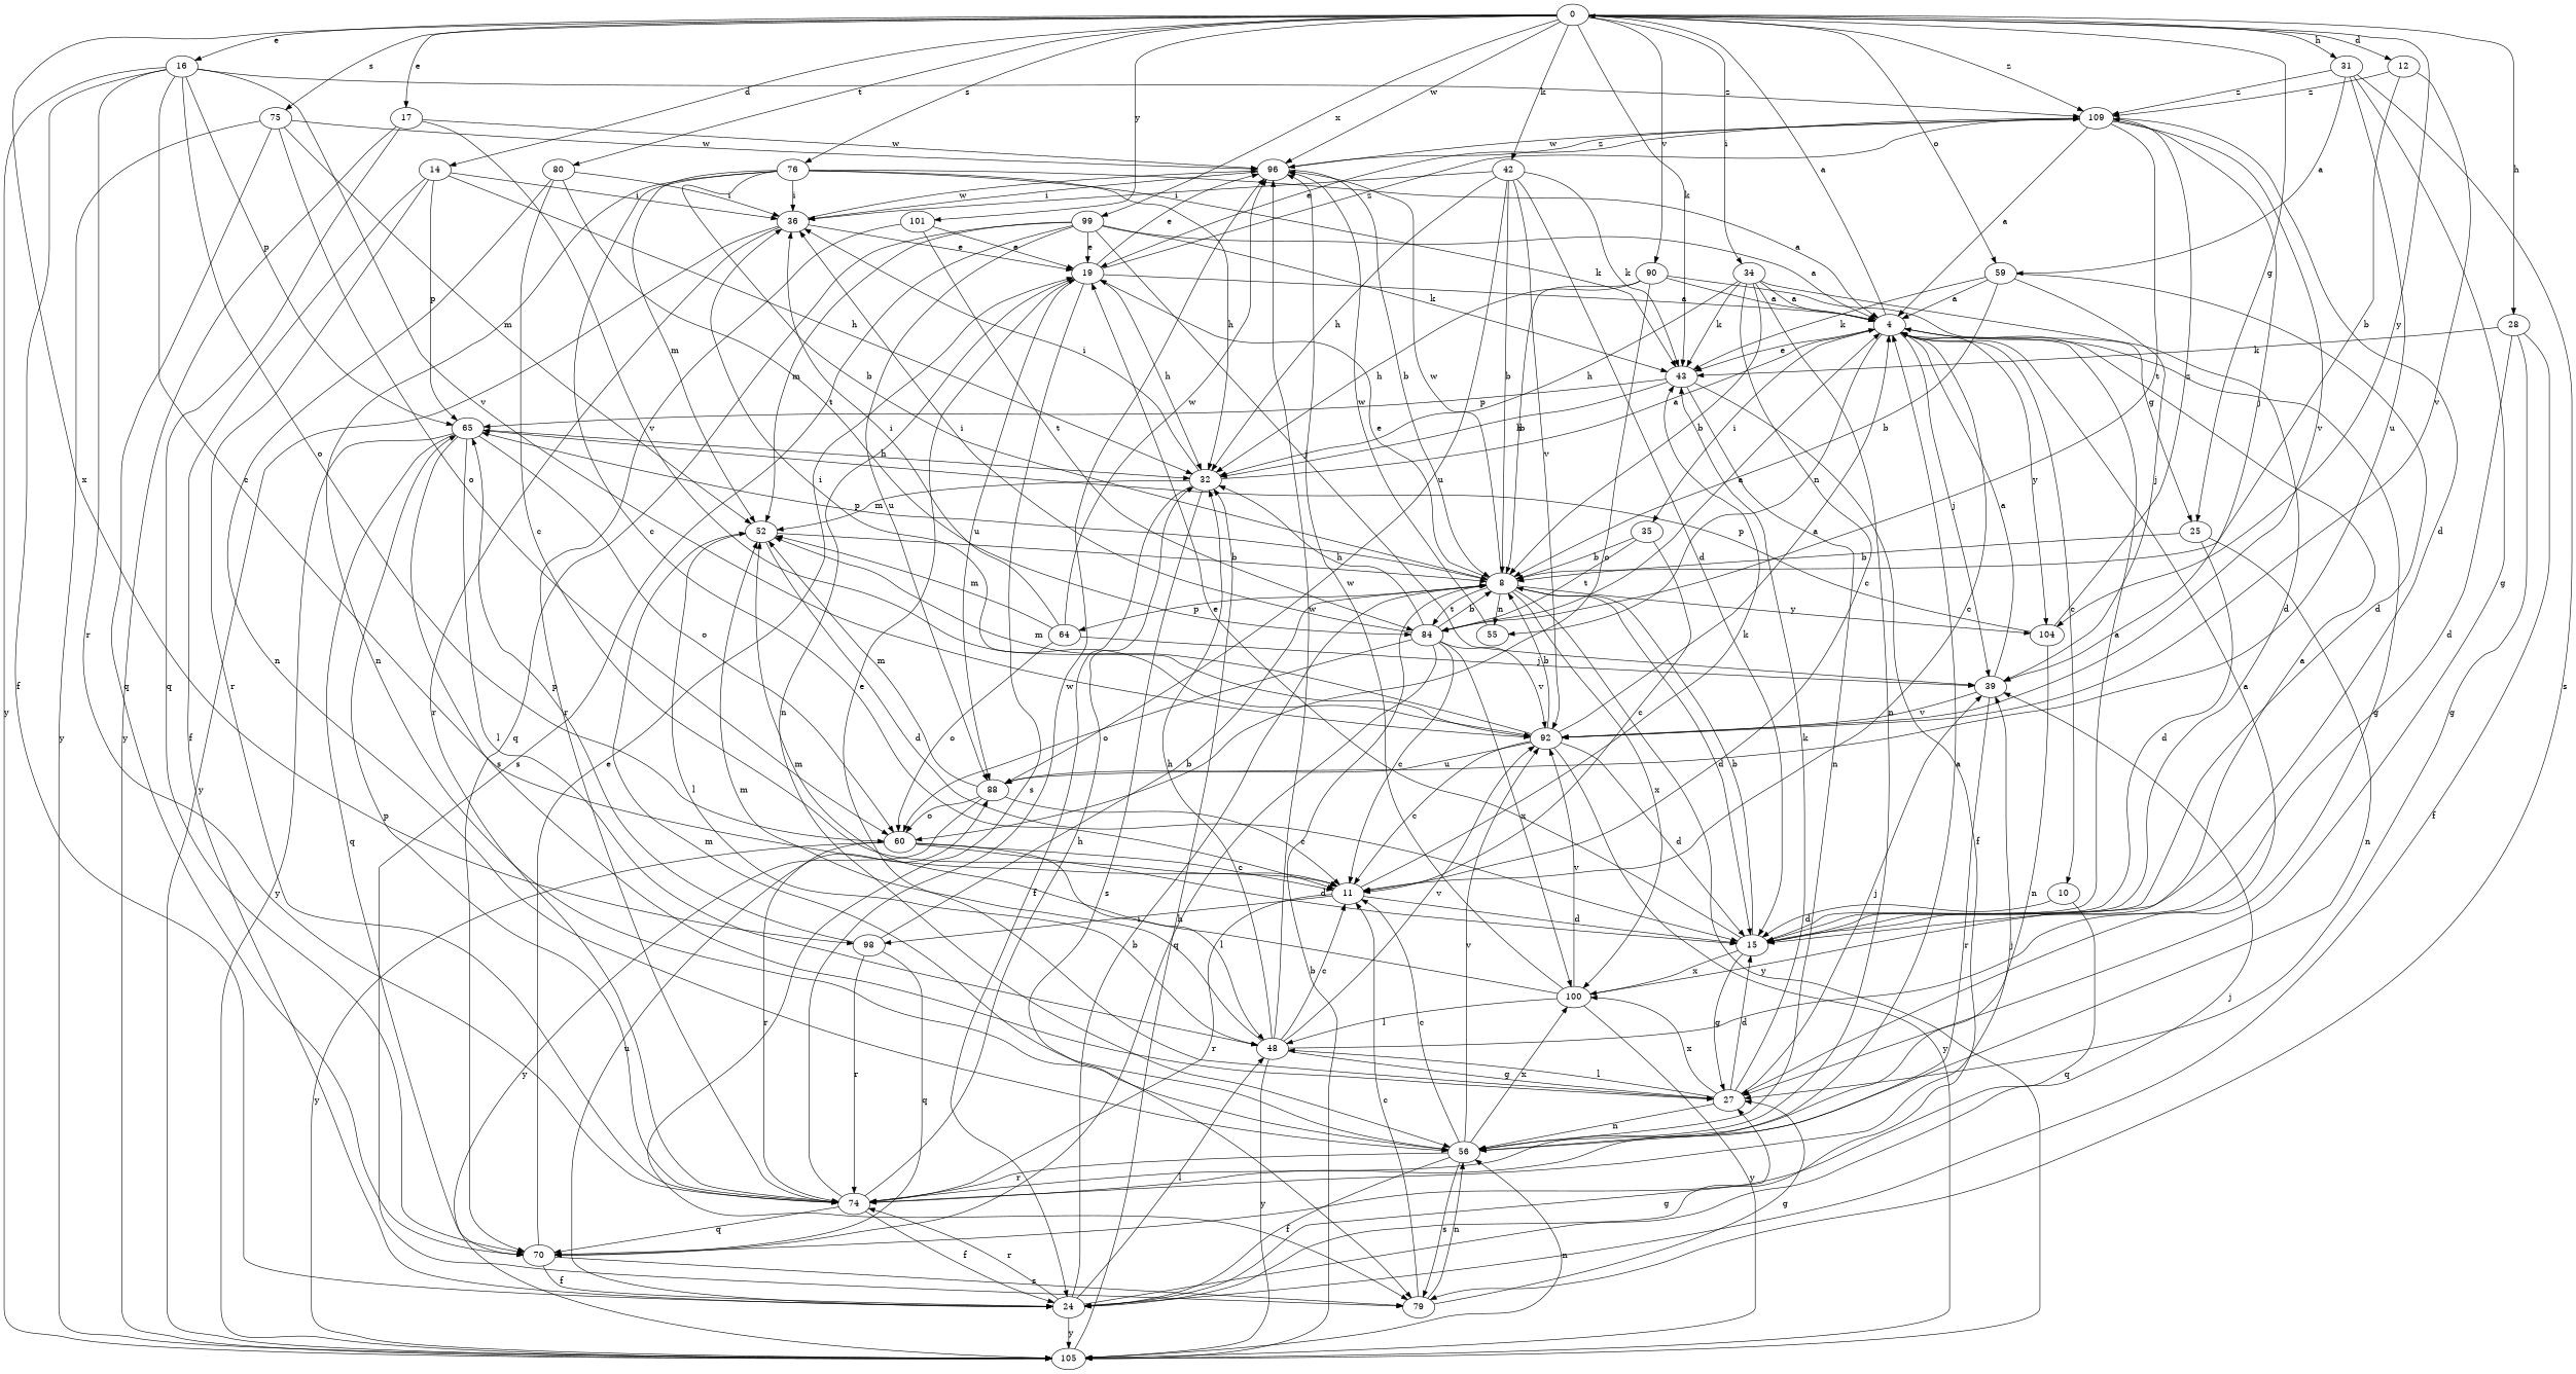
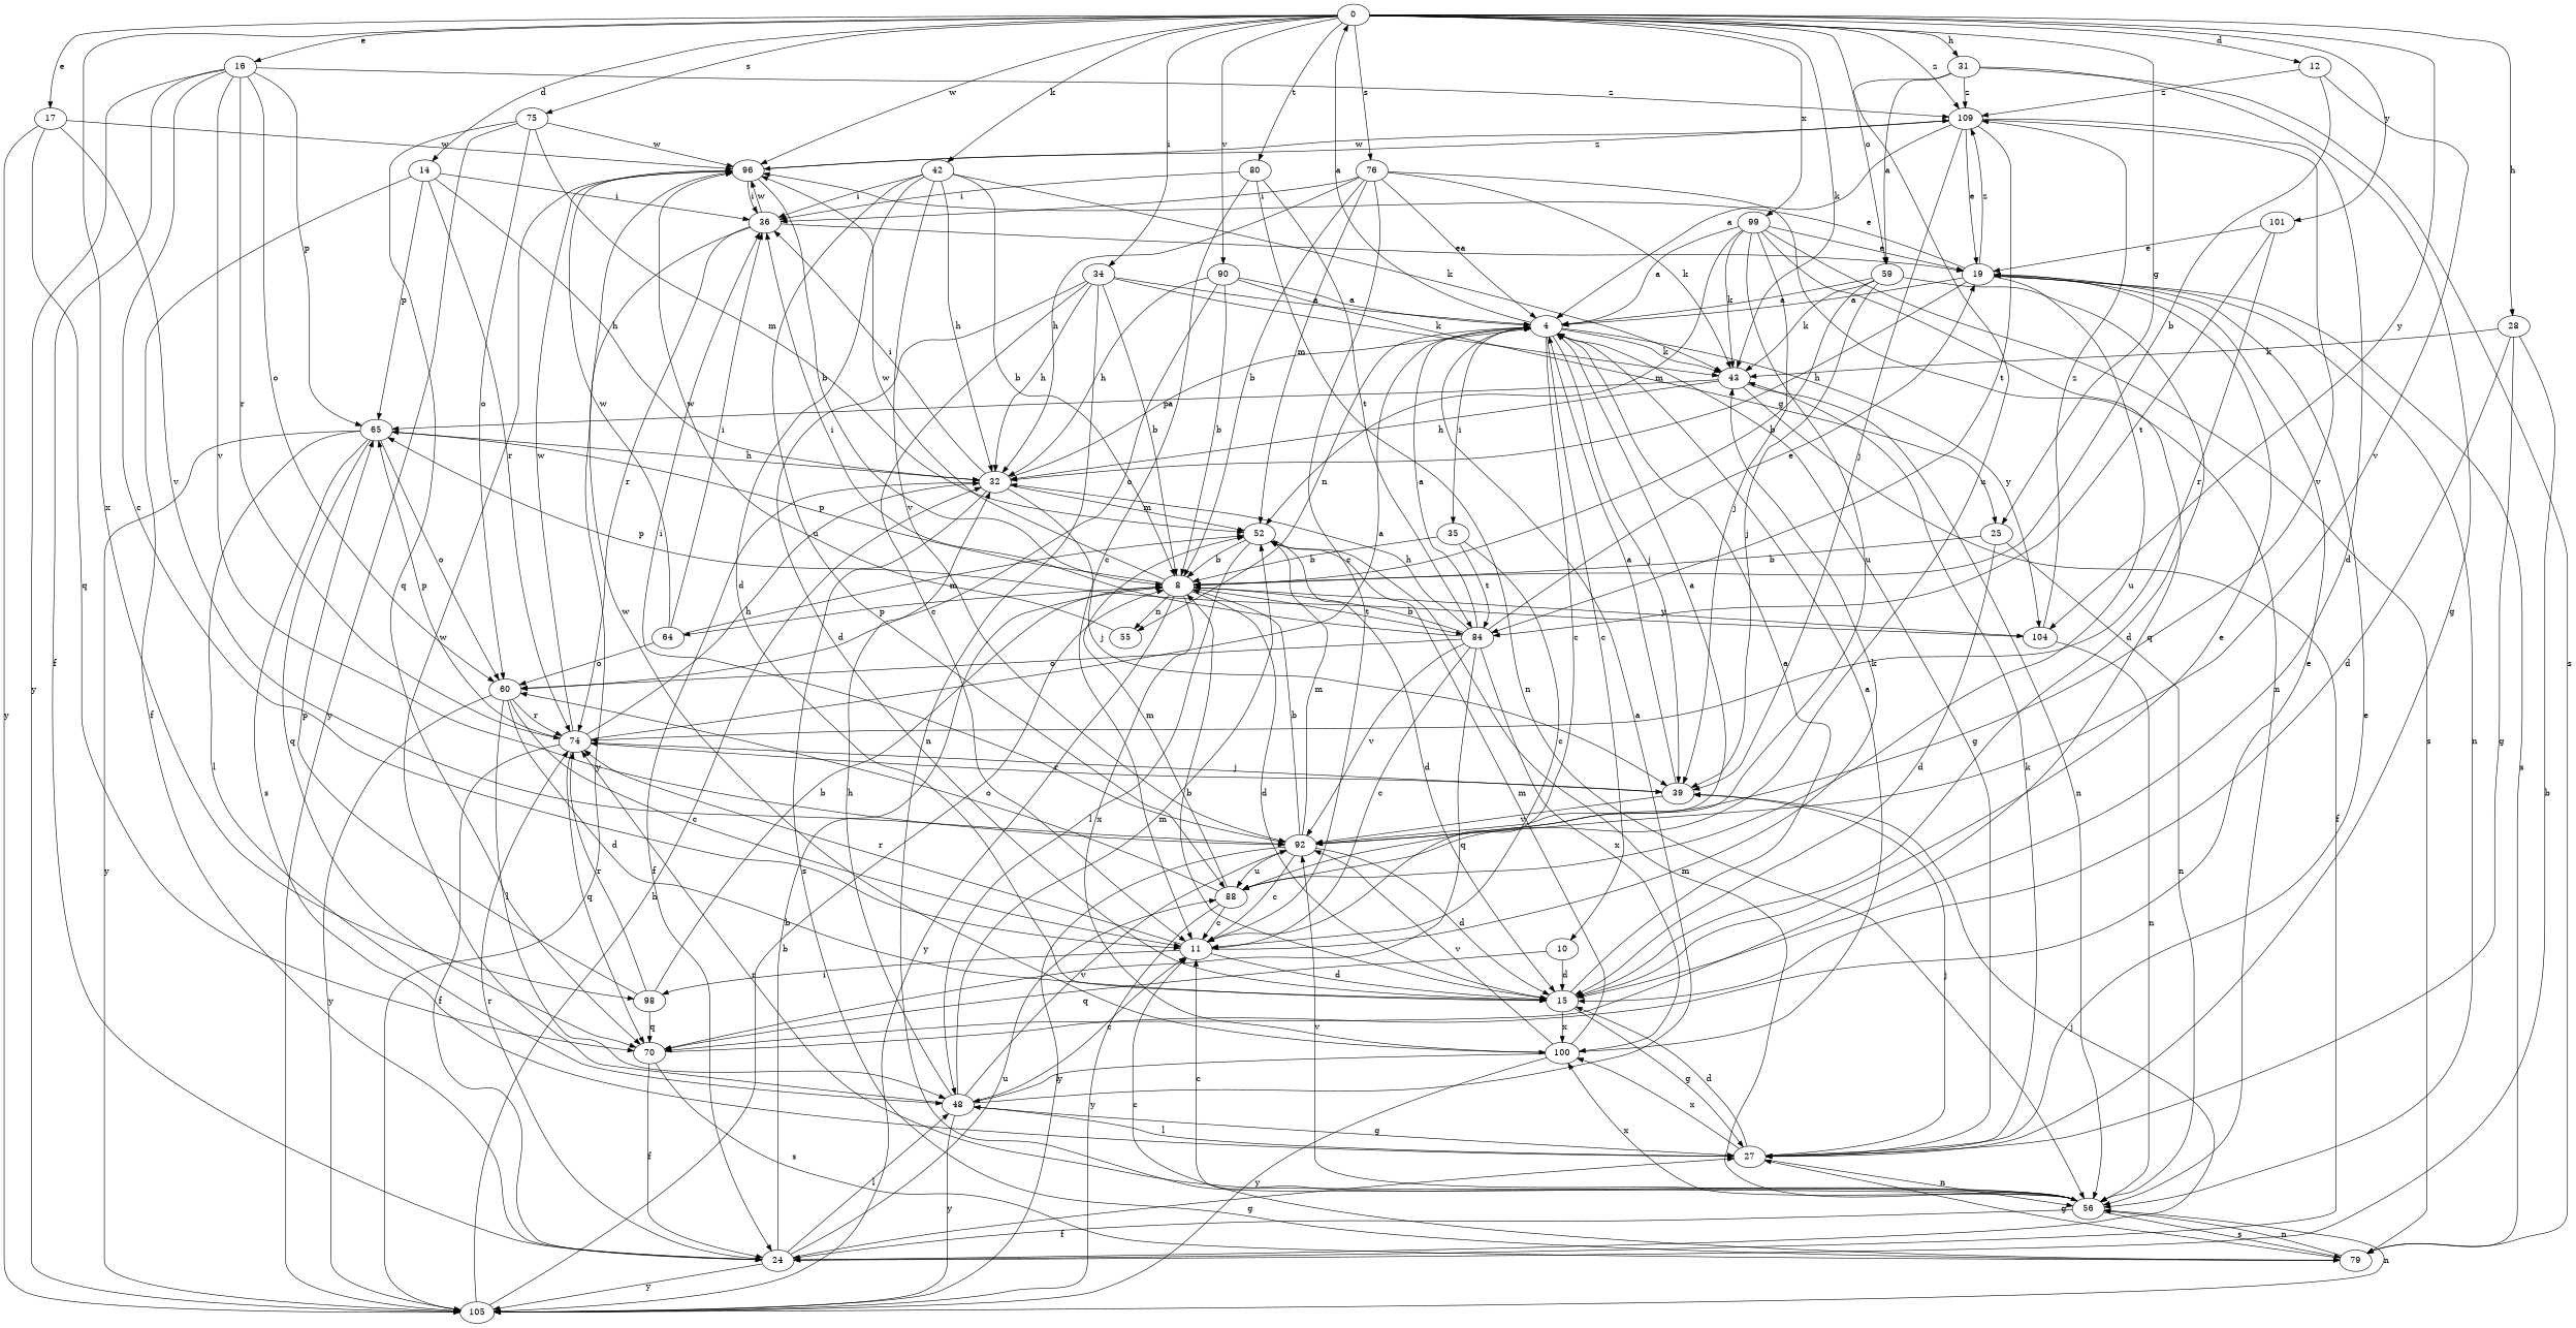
  strict digraph {
    0
    12
    14
    16
    17
    25
    28
    31
    34
    42
    43
    59
    75
    76
    80
    90
    96
    98
    99
    101
    104
    109
    8
    92
    65
    36
    74
    24
    32
    11
    105
    60
    70
    15
    56
    27
    79
    88
    4
    39
    52
    84
    19
    10
    35
    55
    100
    48
    64
    0 -> 12 [label=d]
    0 -> 14 [label=d]
    0 -> 16 [label=e]
    0 -> 17 [label=e]
    0 -> 25 [label=g]
    0 -> 28 [label=h]
    0 -> 31 [label=h]
    0 -> 34 [label=i]
    0 -> 42 [label=k]
    0 -> 43 [label=k]
    0 -> 59 [label=o]
    0 -> 75 [label=s]
    0 -> 76 [label=s]
    0 -> 80 [label=t]
    0 -> 90 [label=v]
    0 -> 96 [label=w]
    0 -> 98 [label=x]
    0 -> 99 [label=x]
    0 -> 101 [label=y]
    0 -> 104 [label=y]
    0 -> 109 [label=z]
    12 -> 109 [label=z]
    12 -> 8 [label=b]
    12 -> 92 [label=v]
    14 -> 65 [label=p]
    14 -> 36 [label=i]
    14 -> 74 [label=r]
    14 -> 24 [label=f]
    14 -> 32 [label=h]
    16 -> 109 [label=z]
    16 -> 92 [label=v]
    16 -> 65 [label=p]
    16 -> 74 [label=r]
    16 -> 24 [label=f]
    16 -> 11 [label=c]
    16 -> 105 [label=y]
    16 -> 60 [label=o]
    17 -> 96 [label=w]
    17 -> 92 [label=v]
    17 -> 105 [label=y]
    17 -> 70 [label=q]
    25 -> 8 [label=b]
    25 -> 15 [label=d]
    25 -> 56 [label=n]
    28 -> 43 [label=k]
-   28 -> 24 [label=f]
+   28 -> 24 [label=b]
    28 -> 15 [label=d]
    28 -> 27 [label=g]
    31 -> 59 [label=a]
    31 -> 109 [label=z]
    31 -> 27 [label=g]
    31 -> 79 [label=s]
    31 -> 88 [label=u]
    34 -> 43 [label=k]
    34 -> 8 [label=b]
    34 -> 32 [label=h]
    34 -> 11 [label=c]
    34 -> 15 [label=d]
    34 -> 56 [label=n]
    34 -> 4 [label=a]
    42 -> 43 [label=k]
    42 -> 8 [label=b]
    42 -> 92 [label=v]
    42 -> 36 [label=i]
    42 -> 32 [label=h]
    42 -> 15 [label=d]
    42 -> 88 [label=u]
    43 -> 65 [label=p]
    43 -> 24 [label=f]
    43 -> 32 [label=h]
    43 -> 56 [label=n]
    59 -> 43 [label=k]
    59 -> 8 [label=b]
    59 -> 15 [label=d]
    59 -> 4 [label=a]
    59 -> 39 [label=j]
    75 -> 96 [label=w]
    75 -> 105 [label=y]
    75 -> 60 [label=o]
    75 -> 70 [label=q]
    75 -> 52 [label=m]
    76 -> 43 [label=k]
    76 -> 8 [label=b]
    76 -> 36 [label=i]
    76 -> 32 [label=h]
    76 -> 11 [label=c]
    76 -> 56 [label=n]
    76 -> 4 [label=a]
    76 -> 52 [label=m]
    80 -> 36 [label=i]
    80 -> 11 [label=c]
    80 -> 56 [label=n]
    80 -> 84 [label=t]
    90 -> 25 [label=g]
    90 -> 8 [label=b]
    90 -> 32 [label=h]
    90 -> 60 [label=o]
    90 -> 4 [label=a]
    96 -> 109 [label=z]
    96 -> 8 [label=b]
    96 -> 36 [label=i]
    98 -> 8 [label=b]
    98 -> 65 [label=p]
    98 -> 74 [label=r]
    98 -> 70 [label=q]
    99 -> 43 [label=k]
    99 -> 70 [label=q]
    99 -> 79 [label=s]
    99 -> 88 [label=u]
    99 -> 4 [label=a]
    99 -> 39 [label=j]
    99 -> 52 [label=m]
    99 -> 19 [label=e]
    101 -> 74 [label=r]
    101 -> 84 [label=t]
    101 -> 19 [label=e]
    104 -> 109 [label=z]
    104 -> 65 [label=p]
    104 -> 56 [label=n]
    109 -> 96 [label=w]
    109 -> 92 [label=v]
    109 -> 15 [label=d]
    109 -> 4 [label=a]
    109 -> 39 [label=j]
    109 -> 84 [label=t]
    109 -> 19 [label=e]
    8 -> 96 [label=w]
    8 -> 104 [label=y]
    8 -> 65 [label=p]
    8 -> 105 [label=y]
    8 -> 15 [label=d]
    8 -> 84 [label=t]
-   8 -> 19 [label=e]
+   84 -> 19 [label=e]
    8 -> 55 [label=n]
    8 -> 100 [label=x]
    8 -> 64 [label=p]
    92 -> 8 [label=b]
    92 -> 36 [label=i]
    92 -> 11 [label=c]
    92 -> 105 [label=y]
    92 -> 15 [label=d]
    92 -> 88 [label=u]
    92 -> 4 [label=a]
    92 -> 52 [label=m]
    65 -> 32 [label=h]
    65 -> 105 [label=y]
    65 -> 60 [label=o]
    65 -> 70 [label=q]
    65 -> 27 [label=s]
    65 -> 48 [label=l]
    36 -> 96 [label=w]
    36 -> 74 [label=r]
    36 -> 105 [label=y]
    36 -> 19 [label=e]
    74 -> 96 [label=w]
    74 -> 65 [label=p]
    74 -> 24 [label=f]
    74 -> 32 [label=h]
    74 -> 70 [label=q]
    74 -> 4 [label=a]
    74 -> 39 [label=j]
    24 -> 8 [label=b]
    24 -> 74 [label=r]
    24 -> 105 [label=y]
    24 -> 27 [label=g]
    24 -> 88 [label=u]
    24 -> 39 [label=j]
    24 -> 48 [label=l]
    32 -> 36 [label=i]
    32 -> 24 [label=f]
    32 -> 79 [label=s]
    32 -> 4 [label=a]
    32 -> 52 [label=m]
    11 -> 43 [label=k]
    11 -> 98 [label=i]
    11 -> 74 [label=r]
    11 -> 15 [label=d]
    105 -> 8 [label=b]
    105 -> 32 [label=h]
    105 -> 56 [label=n]
    60 -> 74 [label=r]
    60 -> 11 [label=c]
    60 -> 105 [label=y]
    60 -> 15 [label=d]
    60 -> 48 [label=l]
    70 -> 24 [label=f]
    70 -> 79 [label=s]
    70 -> 19 [label=e]
    15 -> 8 [label=b]
    15 -> 27 [label=g]
    15 -> 4 [label=a]
    15 -> 19 [label=e]
    15 -> 100 [label=x]
    56 -> 92 [label=v]
    56 -> 74 [label=r]
    56 -> 24 [label=f]
    56 -> 11 [label=c]
    56 -> 79 [label=s]
    56 -> 52 [label=m]
    56 -> 100 [label=x]
    27 -> 43 [label=k]
    27 -> 15 [label=d]
    27 -> 56 [label=n]
    27 -> 39 [label=j]
    27 -> 19 [label=e]
    27 -> 100 [label=x]
    27 -> 48 [label=l]
    79 -> 11 [label=c]
    79 -> 56 [label=n]
    79 -> 27 [label=g]
    88 -> 11 [label=c]
    88 -> 105 [label=y]
    88 -> 60 [label=o]
    88 -> 52 [label=m]
    4 -> 0 [label=a]
-   4 -> 43 [label=e]
+   4 -> 43 [label=k]
    4 -> 104 [label=y]
    4 -> 11 [label=c]
    4 -> 27 [label=g]
    4 -> 39 [label=j]
    4 -> 10 [label=c]
    4 -> 35 [label=i]
    4 -> 55 [label=n]
    39 -> 92 [label=v]
    39 -> 74 [label=r]
    39 -> 4 [label=a]
    52 -> 8 [label=b]
    52 -> 15 [label=d]
    52 -> 48 [label=l]
    84 -> 8 [label=b]
    84 -> 92 [label=v]
    84 -> 36 [label=i]
    84 -> 32 [label=h]
    84 -> 11 [label=c]
    84 -> 60 [label=o]
    84 -> 70 [label=q]
    84 -> 4 [label=a]
    84 -> 100 [label=x]
    19 -> 96 [label=e]
    19 -> 109 [label=z]
    19 -> 32 [label=h]
    19 -> 56 [label=n]
    19 -> 79 [label=s]
    19 -> 88 [label=u]
    19 -> 4 [label=a]
    10 -> 70 [label=q]
    10 -> 15 [label=d]
    35 -> 8 [label=b]
    35 -> 11 [label=c]
    35 -> 84 [label=t]
    55 -> 96 [label=w]
    100 -> 96 [label=w]
    100 -> 92 [label=v]
    100 -> 105 [label=y]
    100 -> 4 [label=a]
    100 -> 52 [label=m]
    100 -> 48 [label=l]
    48 -> 96 [label=w]
    48 -> 92 [label=v]
    48 -> 32 [label=h]
    48 -> 11 [label=c]
    48 -> 105 [label=y]
    48 -> 27 [label=g]
    48 -> 4 [label=a]
    48 -> 52 [label=m]
    64 -> 96 [label=w]
    64 -> 36 [label=i]
    64 -> 60 [label=o]
-   64 -> 39 [label=j]
+   32 -> 39 [label=j]
    64 -> 52 [label=m]
  }
